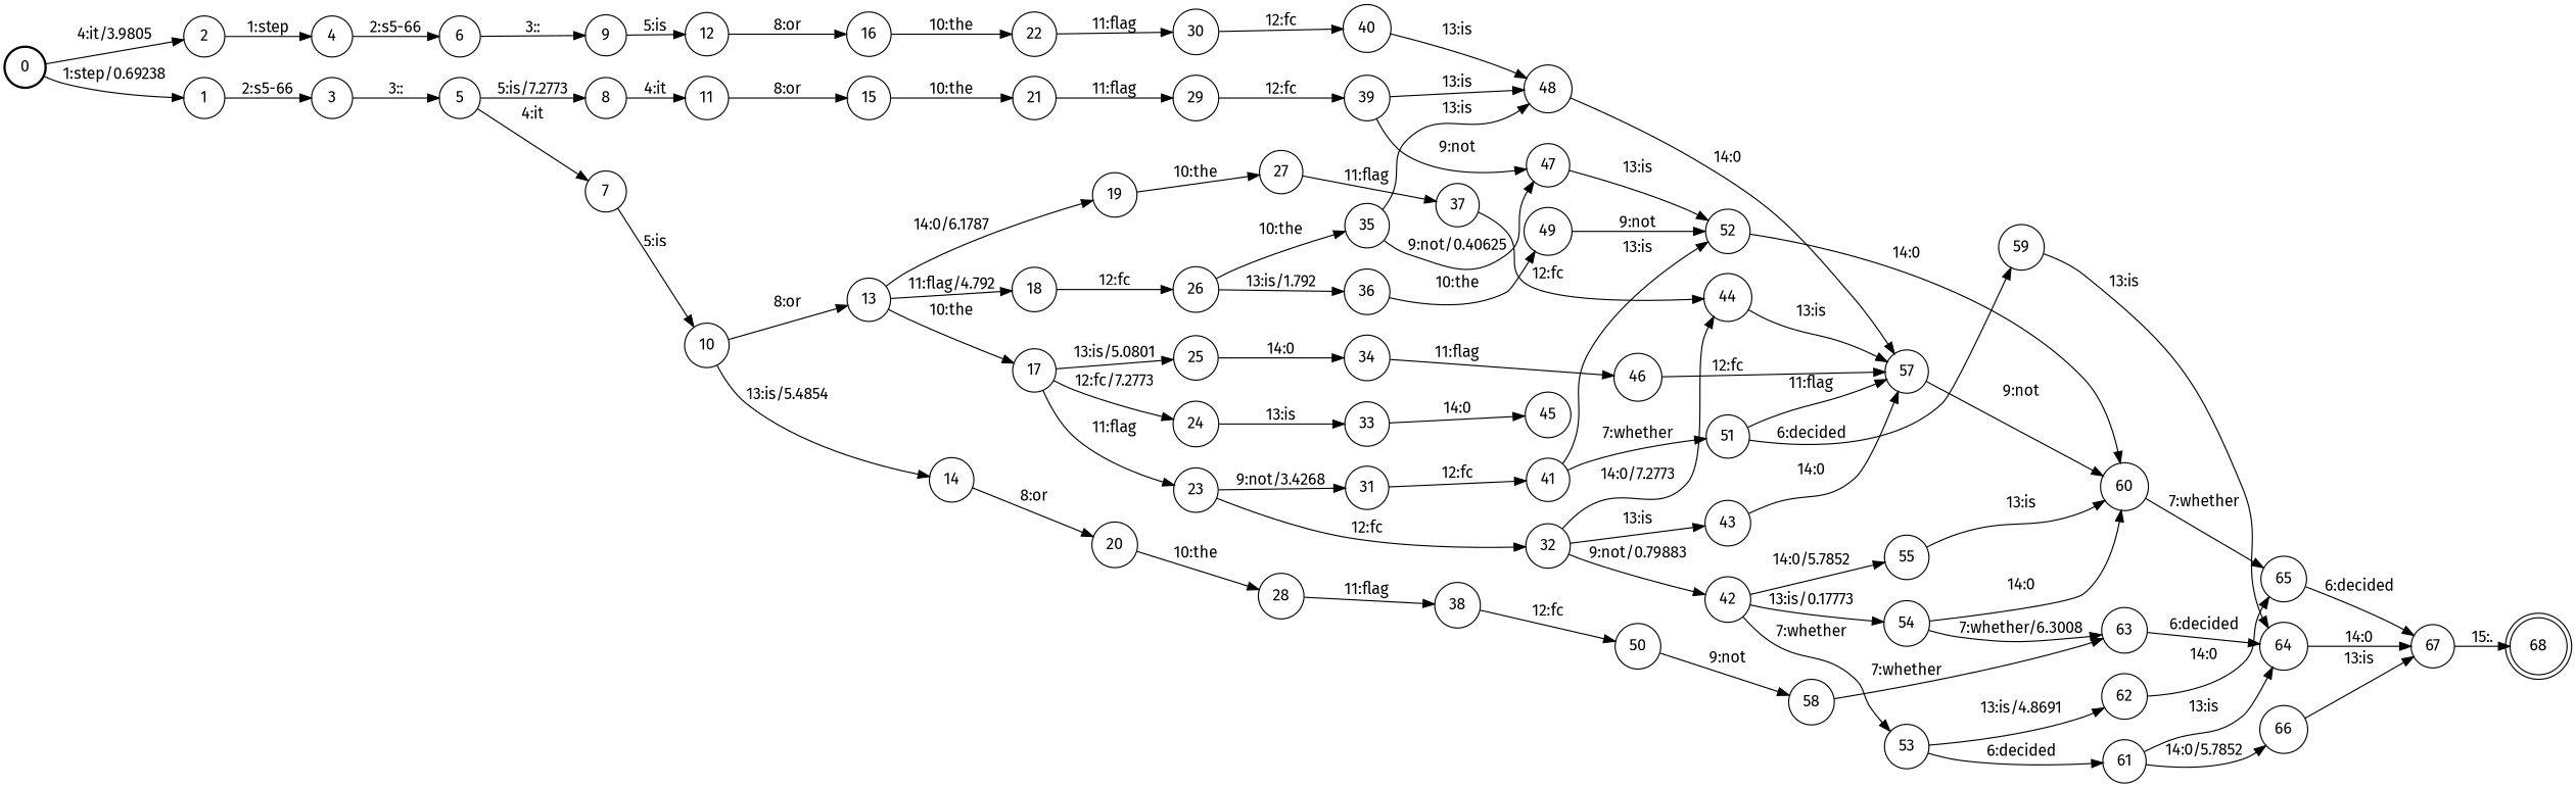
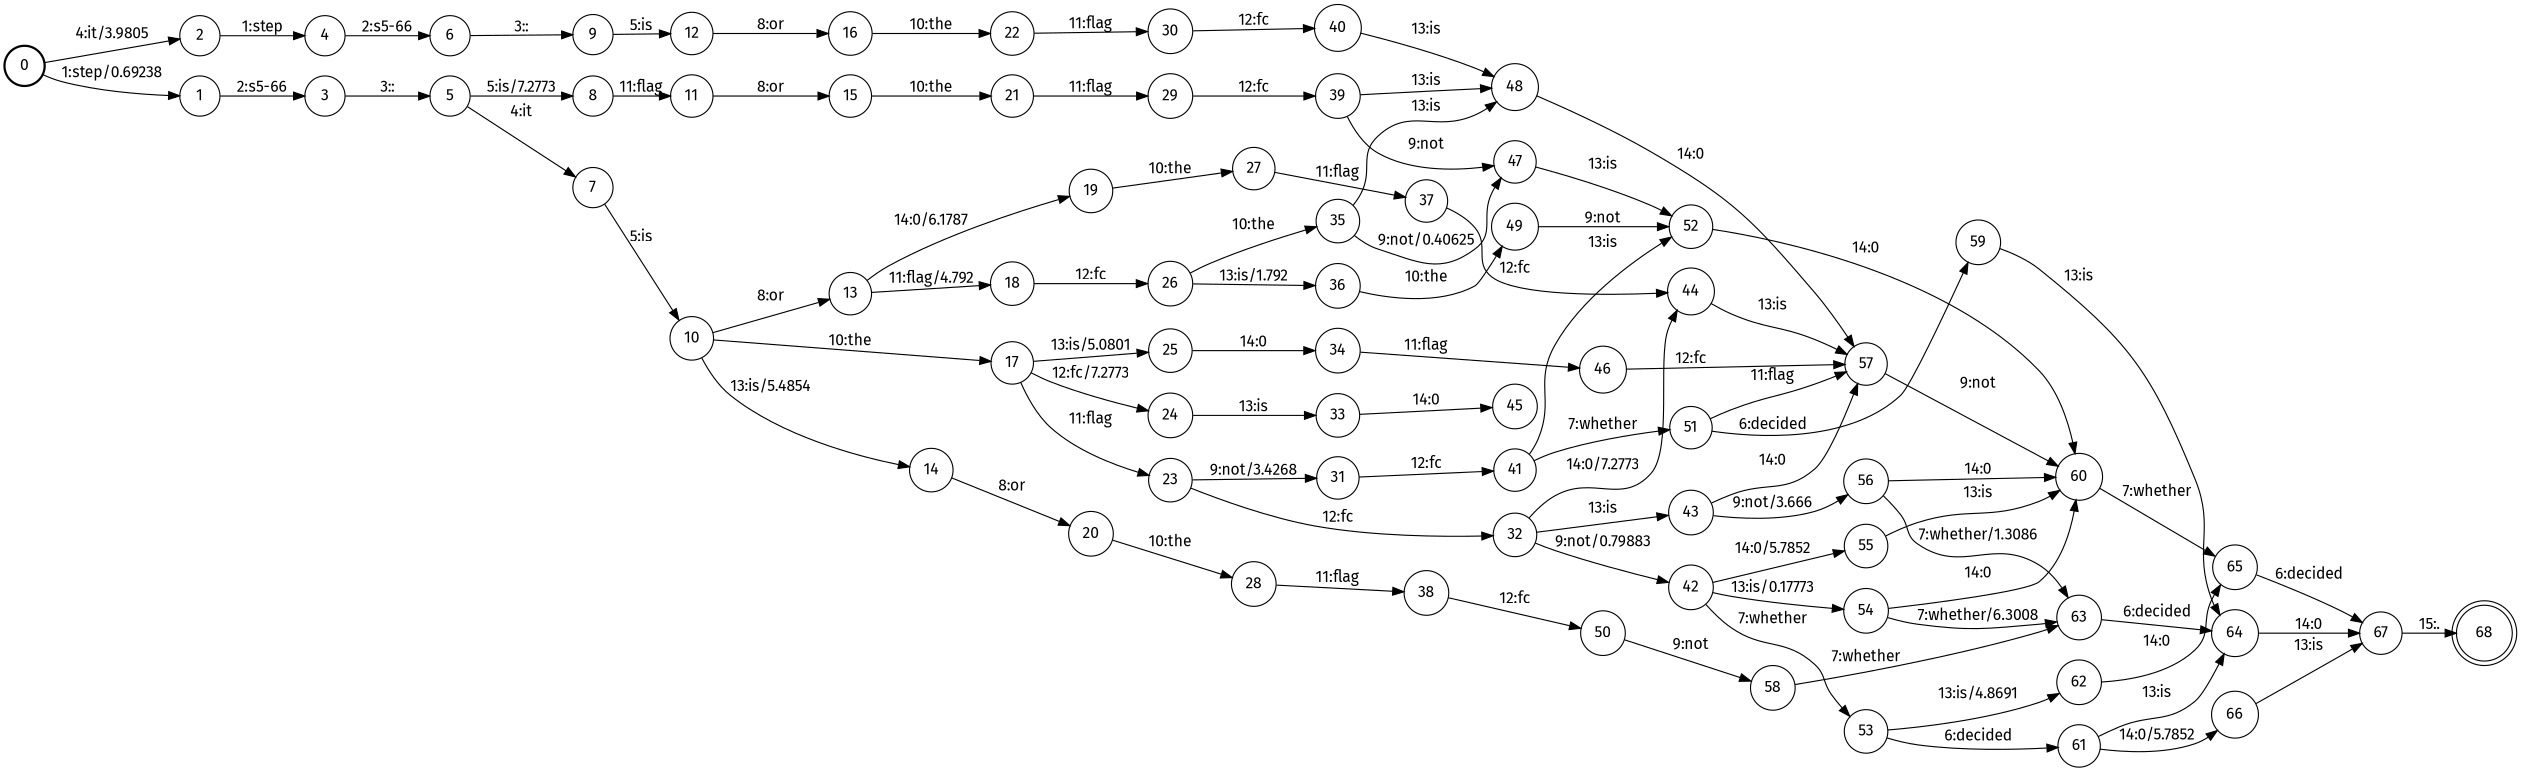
  digraph {
    fontname="Fira Sans"
    nodesep=0.25
    rankdir=LR
    ranksep=0.4
    node [fontname="Fira Sans" fontsize=14 shape=circle style=solid]
    edge [fontname="Fira Sans" fontsize=14]
    n1 [label=0 style=bold]
    n2 [label=1]
    n3 [label=2]
    n4 [label=3]
    n5 [label=4]
    n6 [label=5]
    n7 [label=6]
    n8 [label=7]
    n9 [label=8]
    n10 [label=9]
    n11 [label=10]
    n12 [label=11]
    n13 [label=12]
    n14 [label=14]
    n15 [label=13]
    n16 [label=15]
    n17 [label=16]
    n18 [label=20]
    n19 [label=17]
    n20 [label=18]
    n21 [label=19]
    n22 [label=21]
    n23 [label=22]
    n24 [label=28]
    n25 [label=25]
    n26 [label=23]
    n27 [label=24]
    n28 [label=26]
    n29 [label=27]
    n30 [label=29]
    n31 [label=30]
    n32 [label=34]
    n33 [label=31]
    n34 [label=32]
    n35 [label=33]
    n36 [label=36]
    n37 [label=35]
    n38 [label=37]
    n39 [label=38]
    n40 [label=39]
    n41 [label=40]
    n42 [label=46]
    n43 [label=41]
    n44 [label=43]
    n45 [label=42]
    n46 [label=44]
    n47 [label=45]
    n48 [label=49]
    n49 [label=48]
    n50 [label=47]
    n51 [label=50]
    n52 [label=52]
    n53 [label=51]
+   n54 [label=56]
    n55 [label=57]
    n56 [label=54]
    n57 [label=53]
    n58 [label=55]
    n59 [label=58]
    n60 [label=60]
    n61 [label=59]
    n62 [label=63]
    n63 [label=62]
    n64 [label=61]
    n65 [label=65]
    n66 [label=64]
    n67 [label=66]
    n68 [label=67]
    n69 [label=68 shape=doublecircle]
    n1 -> n2 [label="1:step/0.69238"]
    n1 -> n3 [label="4:it/3.9805"]
    n2 -> n4 [label="2:s5-66"]
    n3 -> n5 [label="1:step"]
    n4 -> n6 [label="3::"]
    n5 -> n7 [label="2:s5-66"]
    n6 -> n8 [label="4:it"]
    n6 -> n9 [label="5:is/7.2773"]
    n7 -> n10 [label="3::"]
    n8 -> n11 [label="5:is"]
-   n9 -> n12 [label="4:it"]
+   n9 -> n12 [label="11:flag"]
    n10 -> n13 [label="5:is"]
    n11 -> n14 [label="13:is/5.4854"]
    n11 -> n15 [label="8:or"]
    n12 -> n16 [label="8:or"]
    n13 -> n17 [label="8:or"]
    n14 -> n18 [label="8:or"]
-   n15 -> n19 [label="10:the"]
+   n11 -> n19 [label="10:the"]
    n15 -> n20 [label="11:flag/4.792"]
    n15 -> n21 [label="14:0/6.1787"]
    n16 -> n22 [label="10:the"]
    n17 -> n23 [label="10:the"]
    n18 -> n24 [label="10:the"]
    n19 -> n25 [label="13:is/5.0801"]
    n19 -> n26 [label="11:flag"]
    n19 -> n27 [label="12:fc/7.2773"]
    n20 -> n28 [label="12:fc"]
    n21 -> n29 [label="10:the"]
    n22 -> n30 [label="11:flag"]
    n23 -> n31 [label="11:flag"]
    n24 -> n39 [label="11:flag"]
    n25 -> n32 [label="14:0"]
    n26 -> n33 [label="9:not/3.4268"]
    n26 -> n34 [label="12:fc"]
    n27 -> n35 [label="13:is"]
    n28 -> n36 [label="13:is/1.792"]
    n28 -> n37 [label="10:the"]
    n29 -> n38 [label="11:flag"]
    n30 -> n40 [label="12:fc"]
    n31 -> n41 [label="12:fc"]
    n32 -> n42 [label="11:flag"]
    n33 -> n43 [label="12:fc"]
    n34 -> n44 [label="13:is"]
    n34 -> n45 [label="9:not/0.79883"]
    n34 -> n46 [label="14:0/7.2773"]
    n35 -> n47 [label="14:0"]
    n36 -> n48 [label="10:the"]
    n37 -> n49 [label="13:is"]
    n37 -> n50 [label="9:not/0.40625"]
    n38 -> n46 [label="12:fc"]
    n39 -> n51 [label="12:fc"]
    n40 -> n49 [label="13:is"]
    n40 -> n50 [label="9:not"]
    n41 -> n49 [label="13:is"]
    n42 -> n55 [label="12:fc"]
    n43 -> n52 [label="13:is"]
    n43 -> n53 [label="7:whether"]
+   n44 -> n54 [label="9:not/3.666"]
    n44 -> n55 [label="14:0"]
    n45 -> n56 [label="13:is/0.17773"]
    n45 -> n57 [label="7:whether"]
    n45 -> n58 [label="14:0/5.7852"]
    n46 -> n55 [label="13:is"]
    n48 -> n52 [label="9:not"]
    n49 -> n55 [label="14:0"]
    n50 -> n52 [label="13:is"]
    n51 -> n59 [label="9:not"]
    n52 -> n60 [label="14:0"]
    n53 -> n55 [label="11:flag"]
    n53 -> n61 [label="6:decided"]
+   n54 -> n60 [label="14:0"]
+   n54 -> n62 [label="7:whether/1.3086"]
    n55 -> n60 [label="9:not"]
    n56 -> n60 [label="14:0"]
    n56 -> n62 [label="7:whether/6.3008"]
    n57 -> n63 [label="13:is/4.8691"]
    n57 -> n64 [label="6:decided"]
    n58 -> n60 [label="13:is"]
    n59 -> n62 [label="7:whether"]
    n60 -> n65 [label="7:whether"]
    n61 -> n66 [label="13:is"]
    n62 -> n66 [label="6:decided"]
    n63 -> n65 [label="14:0"]
    n64 -> n66 [label="13:is"]
    n64 -> n67 [label="14:0/5.7852"]
    n65 -> n68 [label="6:decided"]
    n66 -> n68 [label="14:0"]
    n67 -> n68 [label="13:is"]
    n68 -> n69 [label="15:."]
  }
